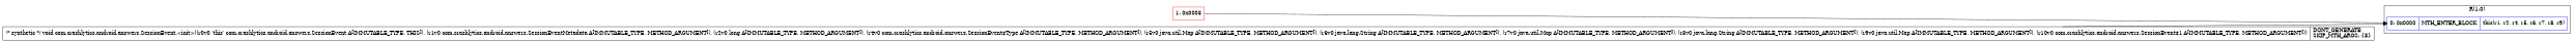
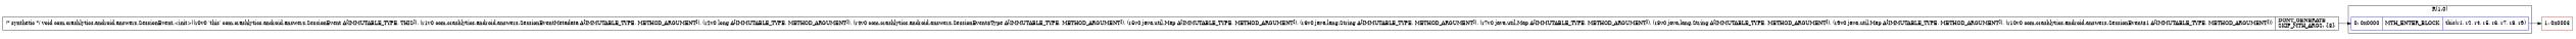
  digraph {
    rankdir=LR
    node [shape=record]
    n1 [color=blue label="{0\:\ 0x0000|MTH_ENTER_BLOCK\l|this(r1, r2, r4, r5, r6, r7, r8, r9)\l}"]
    n2 [color=red label="{1\:\ 0x0003}"]
    n3 [label="{\/* synthetic *\/ void com.crashlytics.android.answers.SessionEvent.\<init\>((r0v0 'this' com.crashlytics.android.answers.SessionEvent A[IMMUTABLE_TYPE, THIS]), (r1v0 com.crashlytics.android.answers.SessionEventMetadata A[IMMUTABLE_TYPE, METHOD_ARGUMENT]), (r2v0 long A[IMMUTABLE_TYPE, METHOD_ARGUMENT]), (r4v0 com.crashlytics.android.answers.SessionEvent$Type A[IMMUTABLE_TYPE, METHOD_ARGUMENT]), (r5v0 java.util.Map A[IMMUTABLE_TYPE, METHOD_ARGUMENT]), (r6v0 java.lang.String A[IMMUTABLE_TYPE, METHOD_ARGUMENT]), (r7v0 java.util.Map A[IMMUTABLE_TYPE, METHOD_ARGUMENT]), (r8v0 java.lang.String A[IMMUTABLE_TYPE, METHOD_ARGUMENT]), (r9v0 java.util.Map A[IMMUTABLE_TYPE, METHOD_ARGUMENT]), (r10v0 com.crashlytics.android.answers.SessionEvent$1 A[IMMUTABLE_TYPE, METHOD_ARGUMENT]))  | DONT_GENERATE\lSKIP_MTH_ARGS: \{8\}\l}"]
    subgraph cluster_1 {
      label="R(1:0)"
      n1
    }
-   n2 -> n1
+   n1 -> n2
    n3 -> n1
  }
